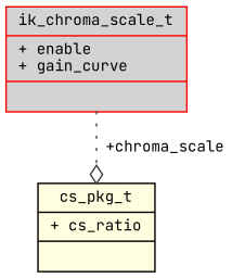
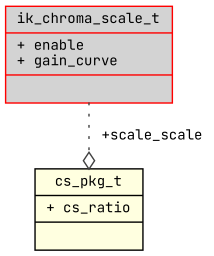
  digraph {
    fontname="JetBrains Mono"
    node [fontname="JetBrains Mono" fontsize=10 shape=record style=filled]
    n1 [color=black fillcolor=lightyellow fontcolor=black height=0.2 label="{cs_pkg_t\n|+ cs_ratio\l|}" width=0.4]
    n2 [color=red height=0.2 label="{ik_chroma_scale_t\n|+ enable\l+ gain_curve\l|}" width=0.4 fillcolor=lightgrey]
-   n2 -> n1 [arrowhead=odiamond color=grey25 fontname="JetBrains Mono" fontsize=10 label=" +chroma_scale" labelfontname=Helvetica labelfontsize=10 style=dotted]
+   n2 -> n1 [arrowhead=odiamond color=grey25 fontname="JetBrains Mono" fontsize=10 label=" +scale_scale" labelfontname=Helvetica labelfontsize=10 style=dotted]
  }
